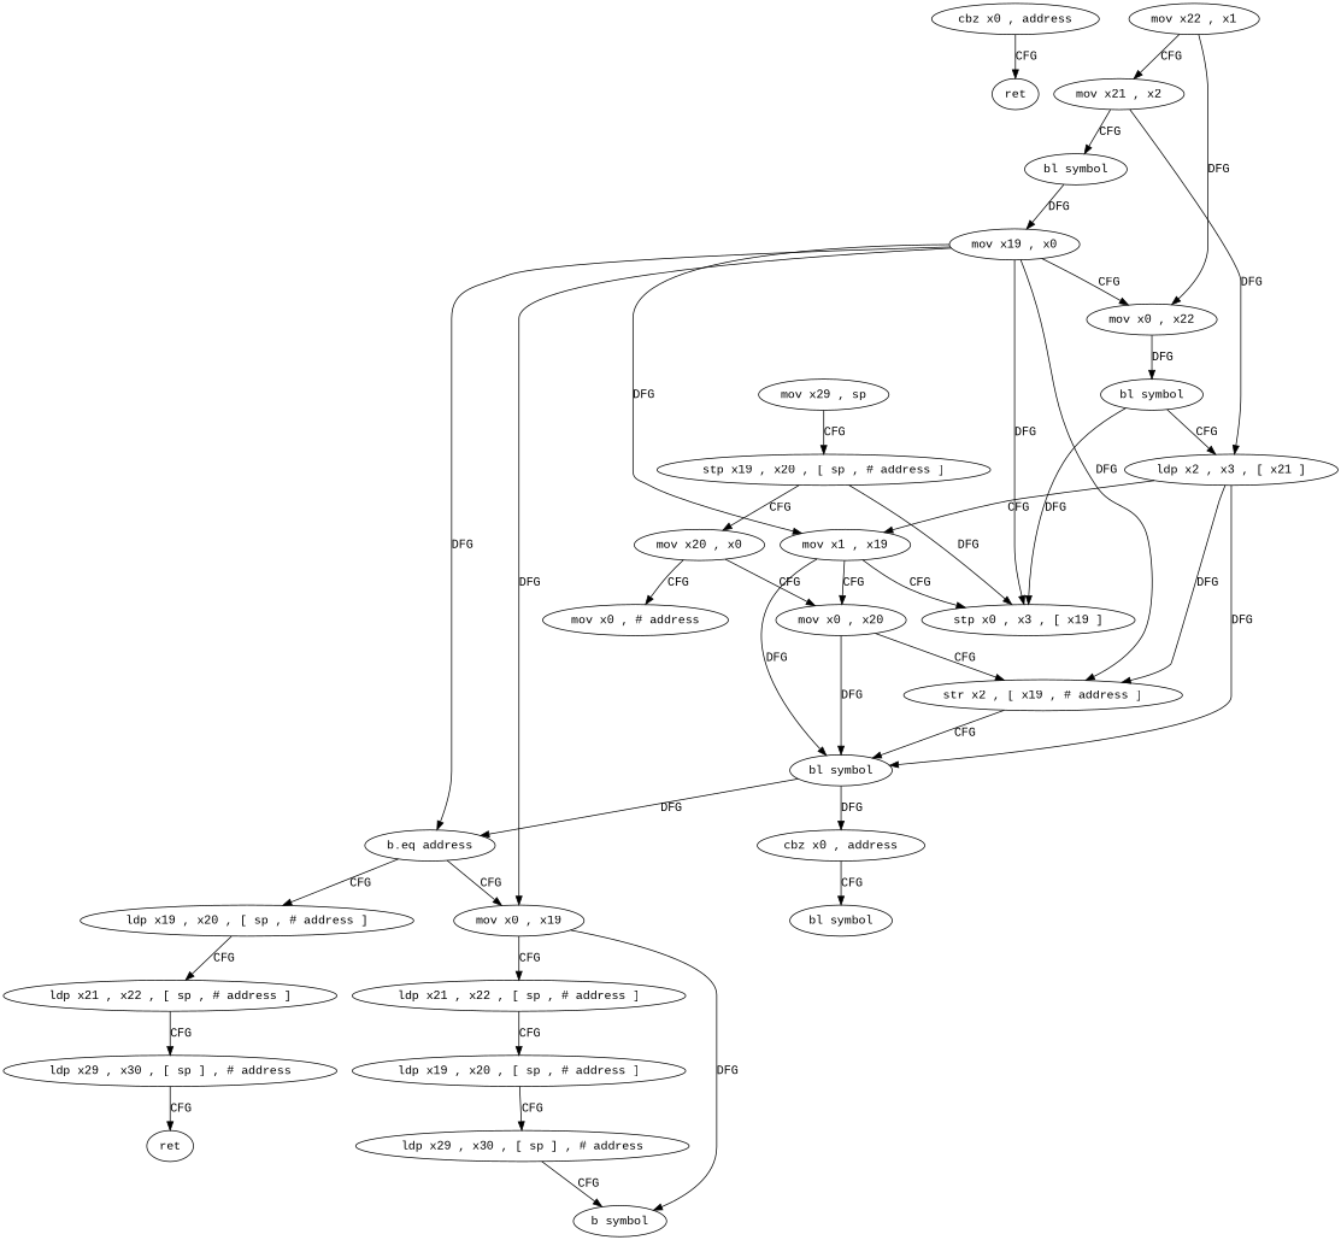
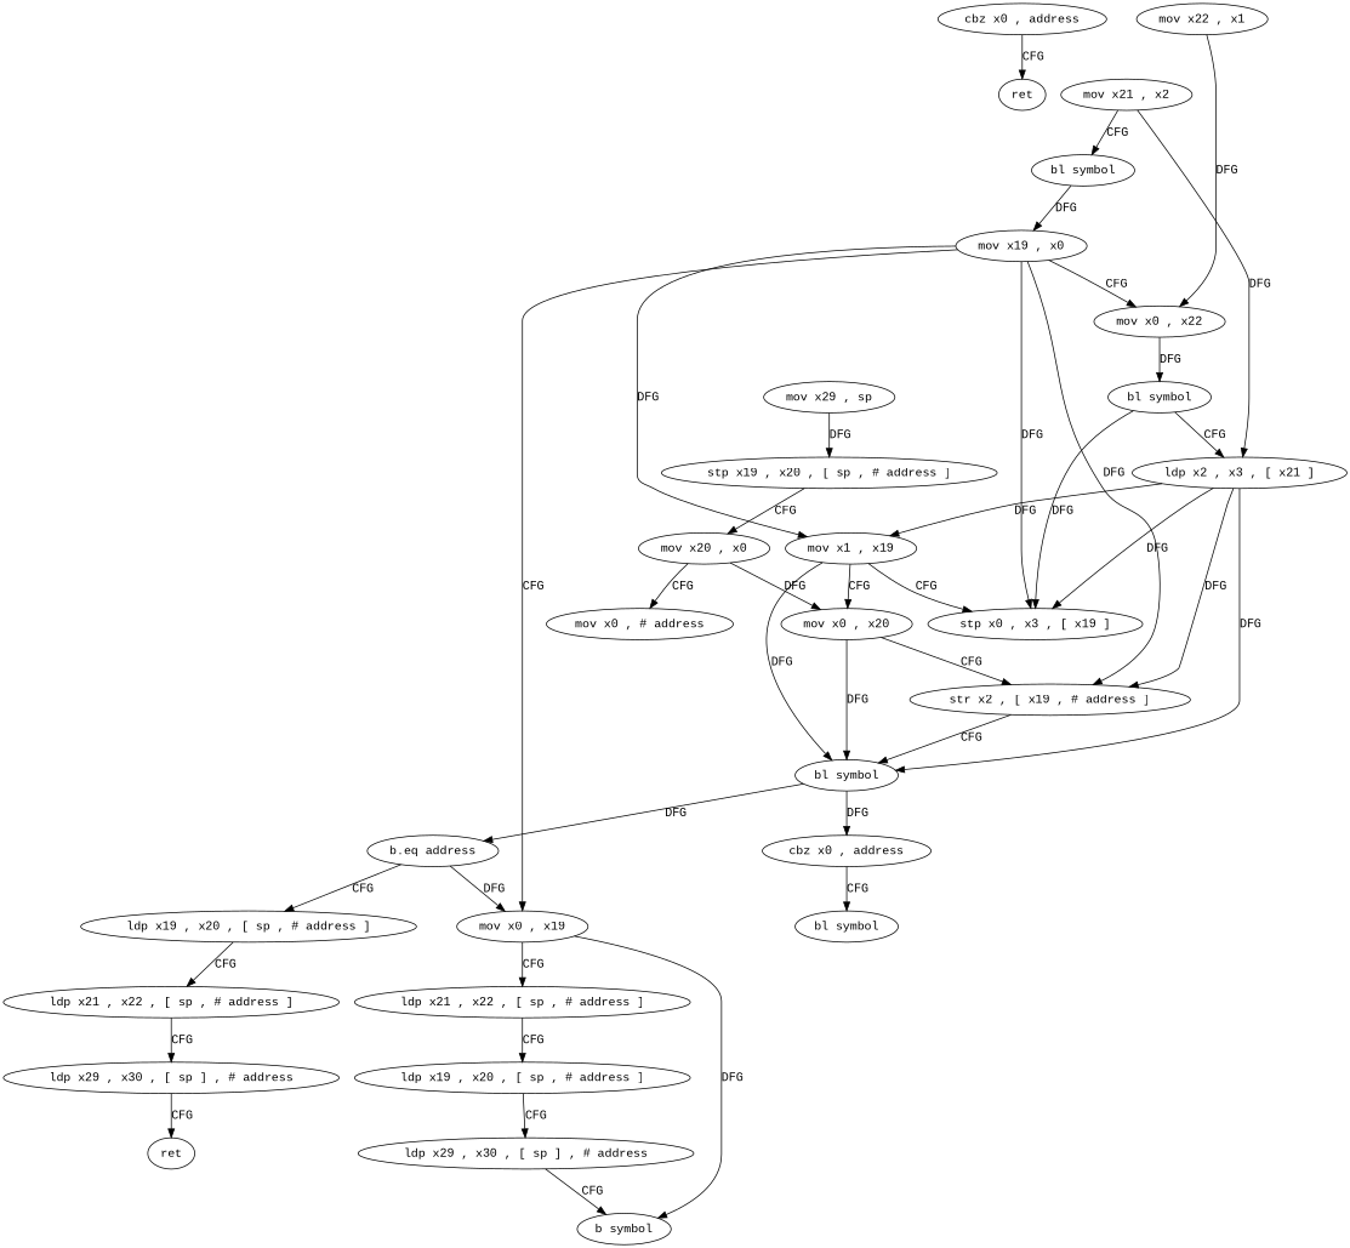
  digraph {
    fontname="Liberation Mono"
    node [fontname="Liberation Mono"]
    edge [fontname="Liberation Mono"]
    n1 [label="cbz x0 , address"]
    n2 [label=ret]
    n3 [label="mov x29 , sp"]
    n4 [label="stp x19 , x20 , [ sp , # address ]"]
    n5 [label="ldp x29 , x30 , [ sp ] , # address"]
    n6 [label="b symbol"]
    n7 [label="mov x20 , x0"]
    n8 [label="mov x0 , # address"]
    n9 [label="mov x0 , x20"]
    n10 [label="str x2 , [ x19 , # address ]"]
    n11 [label="bl symbol"]
    n12 [label="mov x22 , x1"]
    n13 [label="mov x21 , x2"]
    n14 [label="mov x0 , x22"]
    n15 [label="bl symbol"]
    n16 [label="ldp x2 , x3 , [ x21 ]"]
    n17 [label="bl symbol"]
    n18 [label="mov x19 , x0"]
    n19 [label="mov x1 , x19"]
    n20 [label="stp x0 , x3 , [ x19 ]"]
    n21 [label="b.eq address"]
    n22 [label="mov x0 , x19"]
    n23 [label="ldp x19 , x20 , [ sp , # address ]"]
    n24 [label="ldp x21 , x22 , [ sp , # address ]"]
    n25 [label="cbz x0 , address"]
    n26 [label="bl symbol"]
    n27 [label="ldp x21 , x22 , [ sp , # address ]"]
    n28 [label="ldp x29 , x30 , [ sp ] , # address"]
    n29 [label="ldp x19 , x20 , [ sp , # address ]"]
    n30 [label=ret]
    n1 -> n2 [label=CFG]
-   n3 -> n4 [label=CFG]
+   n3 -> n4 [label=DFG]
    n4 -> n7 [label=CFG]
    n5 -> n6 [label=CFG]
    n7 -> n8 [label=CFG]
-   n7 -> n9 [label=CFG]
+   n7 -> n9 [label=DFG]
    n9 -> n10 [label=CFG]
    n9 -> n11 [label=DFG]
    n10 -> n11 [label=CFG]
    n11 -> n21 [label=DFG]
    n11 -> n25 [label=DFG]
-   n12 -> n13 [label=CFG]
    n12 -> n14 [label=DFG]
    n13 -> n15 [label=CFG]
    n13 -> n16 [label=DFG]
    n14 -> n17 [label=DFG]
    n15 -> n18 [label=DFG]
    n16 -> n10 [label=DFG]
    n16 -> n11 [label=DFG]
-   n16 -> n19 [label=CFG]
-   n4 -> n20 [label=DFG]
+   n16 -> n19 [label=DFG]
+   n16 -> n20 [label=DFG]
    n17 -> n16 [label=CFG]
    n17 -> n20 [label=DFG]
    n18 -> n10 [label=DFG]
    n18 -> n14 [label=CFG]
    n18 -> n19 [label=DFG]
    n18 -> n20 [label=DFG]
-   n18 -> n21 [label=DFG]
-   n18 -> n22 [label=DFG]
+   n18 -> n22 [label=CFG]
    n19 -> n9 [label=CFG]
    n19 -> n11 [label=DFG]
    n19 -> n20 [label=CFG]
-   n21 -> n22 [label=CFG]
+   n21 -> n22 [label=DFG]
    n21 -> n23 [label=CFG]
    n22 -> n6 [label=DFG]
    n22 -> n24 [label=CFG]
    n23 -> n27 [label=CFG]
    n24 -> n29 [label=CFG]
    n25 -> n26 [label=CFG]
    n27 -> n28 [label=CFG]
    n28 -> n30 [label=CFG]
    n29 -> n5 [label=CFG]
  }
